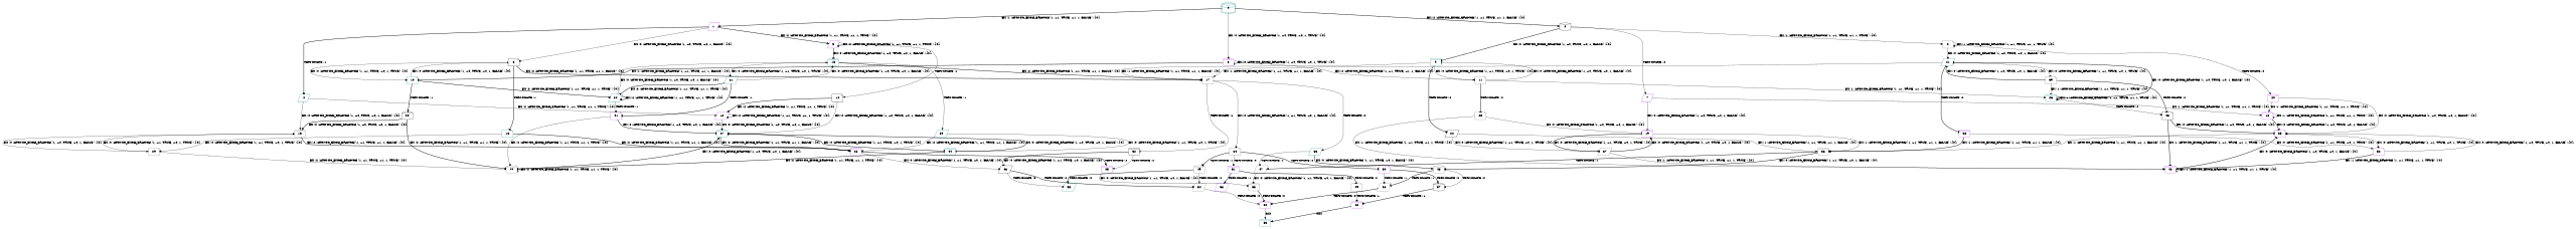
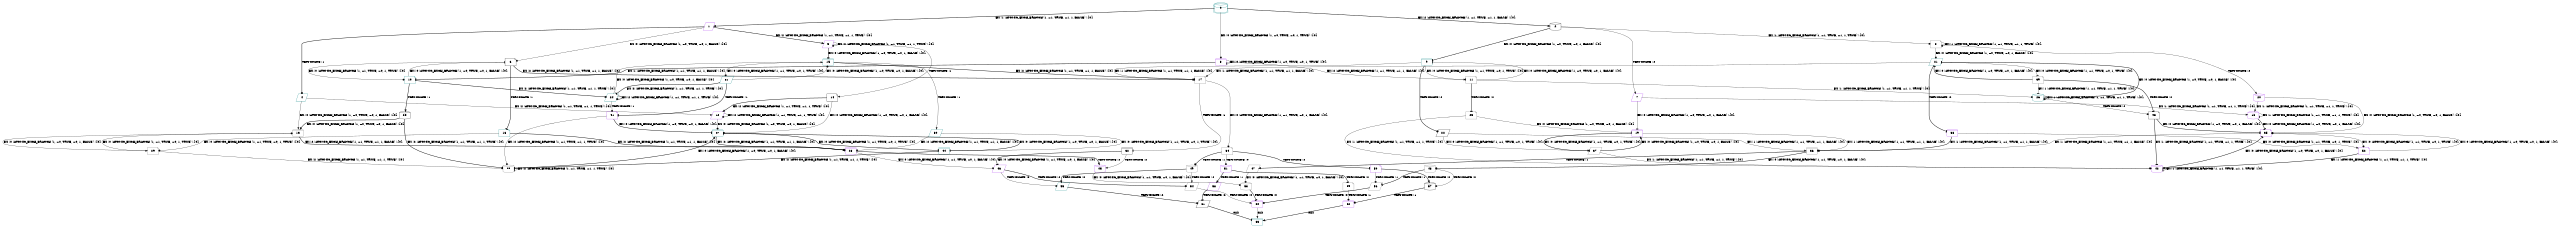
  digraph {
    node [color=purple shape=cylinder]
    edge [arrowhead=dot style=solid]
    0 [color=teal peripheries=2]
    1 [shape=parallelogram]
    2 [color=black]
    3
    4 [color=teal shape=parallelogram]
    5 [shape=parallelogram]
    6 [color=black shape=note]
    7 [shape=parallelogram]
    8 [color=gray40 shape=note]
    9 [color=teal]
    10 [color=teal shape=note]
    11 [color=gray40 shape=note]
    12 [shape=parallelogram]
    13 [color=gray40]
    14 [color=black shape=note]
    15 [color=teal]
    16 [color=teal shape=note]
    17 [color=gray40 shape=note]
    18
    19
    20
    21 [color=teal shape=parallelogram]
    22 [color=black shape=parallelogram]
    23 [color=black]
    24 [color=teal shape=parallelogram]
    25 [color=gray40 shape=note]
    26 [color=teal]
    27 [color=teal]
    28
    29 [color=gray40 shape=note]
    30 [color=teal shape=parallelogram]
    31 [color=teal shape=parallelogram]
    32 [color=black]
-   33 [color=teal shape=parallelogram]
    34 [color=gray40 shape=note]
    35 [shape=note]
    36 [color=gray40]
    37 [color=gray40 shape=parallelogram]
    38
    39 [color=gray40 shape=note]
    40 [color=gray40]
    41 [shape=note]
    42
    43 [color=black shape=note]
    44 [color=teal]
    45
-   46 [color=black shape=parallelogram]
+   46 [shape=parallelogram]
    47 [color=gray40 shape=parallelogram]
    48 [color=gray40]
    49 [color=gray40]
    50 [shape=note]
    51
    52 [shape=note]
    53 [color=gray40]
    54 [color=gray40 shape=parallelogram]
    55 [color=teal shape=parallelogram]
    56 [color=gray40 shape=parallelogram]
    57 [color=black]
    58 [shape=parallelogram]
    59 [color=gray40 shape=note]
    60
+   61 [color=black shape=parallelogram]
    62
    63 [color=teal]
    0 -> 1 [arrowhead=normal label="EX !1 !ATOMIC_EXCH_BRANCH (1, +1, TRUE, +1, 1, FALSE) !{0}" style=bold]
    0 -> 2 [arrowhead=normal label="EX !2 !ATOMIC_EXCH_BRANCH (1, +1, TRUE, +1, 1, FALSE) !{0}" style=bold]
    0 -> 3 [label="EX !0 !ATOMIC_EXCH_BRANCH (1, +0, TRUE, +0, 1, TRUE) !{0}"]
    1 -> 4 [label="TERMINATE !1" style=bold]
    1 -> 5 [arrowhead=normal label="EX !2 !ATOMIC_EXCH_BRANCH (1, +1, TRUE, +1, 1, TRUE) !{0}" style=bold]
    1 -> 6 [label="EX !0 !ATOMIC_EXCH_BRANCH (1, +0, TRUE, +0, 1, FALSE) !{0}"]
    2 -> 7 [arrowhead=normal label="TERMINATE !2"]
    2 -> 8 [label="EX !1 !ATOMIC_EXCH_BRANCH (1, +1, TRUE, +1, 1, TRUE) !{0}"]
    2 -> 9 [arrowhead=tee label="EX !0 !ATOMIC_EXCH_BRANCH (1, +0, TRUE, +0, 1, FALSE) !{0}" style=bold]
    3 -> 3 [arrowhead=tee label="EX !0 !ATOMIC_EXCH_BRANCH (1, +0, TRUE, +0, 1, TRUE) !{0}"]
    3 -> 10 [arrowhead=tee label="EX !1 !ATOMIC_EXCH_BRANCH (1, +1, TRUE, +1, 1, FALSE) !{0}" style=bold]
    3 -> 11 [arrowhead=tee label="EX !2 !ATOMIC_EXCH_BRANCH (1, +1, TRUE, +1, 1, FALSE) !{0}"]
    4 -> 12 [arrowhead=normal label="EX !2 !ATOMIC_EXCH_BRANCH (1, +1, TRUE, +1, 1, TRUE) !{0}"]
    4 -> 13 [arrowhead=normal label="EX !0 !ATOMIC_EXCH_BRANCH (1, +0, TRUE, +0, 1, FALSE) !{0}"]
    5 -> 5 [label="EX !2 !ATOMIC_EXCH_BRANCH (1, +1, TRUE, +1, 1, TRUE) !{0}"]
    5 -> 14 [arrowhead=normal label="TERMINATE !1"]
    5 -> 15 [arrowhead=tee label="EX !0 !ATOMIC_EXCH_BRANCH (1, +0, TRUE, +0, 1, FALSE) !{0}" style=bold]
    6 -> 10 [label="EX !0 !ATOMIC_EXCH_BRANCH (1, +1, TRUE, +0, 1, TRUE) !{0}"]
    6 -> 16 [arrowhead=tee label="TERMINATE !1" style=bold]
    6 -> 17 [arrowhead=normal label="EX !2 !ATOMIC_EXCH_BRANCH (1, +1, TRUE, +1, 1, FALSE) !{0}" style=bold]
    7 -> 18 [arrowhead=normal label="EX !1 !ATOMIC_EXCH_BRANCH (1, +1, TRUE, +1, 1, TRUE) !{0}"]
    7 -> 19 [arrowhead=tee label="EX !0 !ATOMIC_EXCH_BRANCH (1, +0, TRUE, +0, 1, FALSE) !{0}"]
    8 -> 8 [label="EX !1 !ATOMIC_EXCH_BRANCH (1, +1, TRUE, +1, 1, TRUE) !{0}"]
    8 -> 20 [arrowhead=normal label="TERMINATE !2"]
    8 -> 21 [label="EX !0 !ATOMIC_EXCH_BRANCH (1, +0, TRUE, +0, 1, FALSE) !{0}"]
    9 -> 11 [arrowhead=normal label="EX !0 !ATOMIC_EXCH_BRANCH (1, +1, TRUE, +0, 1, TRUE) !{0}"]
    9 -> 17 [label="EX !1 !ATOMIC_EXCH_BRANCH (1, +1, TRUE, +1, 1, FALSE) !{0}"]
    9 -> 22 [label="TERMINATE !2" style=bold]
    10 -> 6 [arrowhead=tee label="EX !0 !ATOMIC_EXCH_BRANCH (1, +0, TRUE, +0, 1, FALSE) !{0}"]
    10 -> 23 [arrowhead=normal label="TERMINATE !1" style=bold]
    10 -> 24 [label="EX !2 !ATOMIC_EXCH_BRANCH (1, +1, TRUE, +1, 1, TRUE) !{0}" style=bold]
    11 -> 9 [arrowhead=tee label="EX !0 !ATOMIC_EXCH_BRANCH (1, +0, TRUE, +0, 1, FALSE) !{0}"]
    11 -> 25 [arrowhead=tee label="TERMINATE !2" style=bold]
    11 -> 26 [label="EX !1 !ATOMIC_EXCH_BRANCH (1, +1, TRUE, +1, 1, TRUE) !{0}"]
    12 -> 12 [label="EX !2 !ATOMIC_EXCH_BRANCH (1, +1, TRUE, +1, 1, TRUE) !{0}"]
    12 -> 27 [label="EX !0 !ATOMIC_EXCH_BRANCH (1, +0, TRUE, +0, 1, FALSE) !{0}"]
    13 -> 28 [arrowhead=normal label="EX !2 !ATOMIC_EXCH_BRANCH (1, +1, TRUE, +1, 1, FALSE) !{0}" style=bold]
    13 -> 29 [arrowhead=normal label="EX !0 !ATOMIC_EXCH_BRANCH (1, +1, TRUE, +0, 1, TRUE) !{0}"]
    14 -> 12 [arrowhead=normal label="EX !2 !ATOMIC_EXCH_BRANCH (1, +1, TRUE, +1, 1, TRUE) !{0}" style=bold]
    14 -> 27 [label="EX !0 !ATOMIC_EXCH_BRANCH (1, +0, TRUE, +0, 1, FALSE) !{0}"]
    15 -> 17 [arrowhead=tee label="EX !2 !ATOMIC_EXCH_BRANCH (1, +1, TRUE, +1, 1, FALSE) !{0}" style=bold]
    15 -> 30 [arrowhead=normal label="TERMINATE !1"]
    15 -> 31 [label="EX !0 !ATOMIC_EXCH_BRANCH (1, +1, TRUE, +0, 1, TRUE) !{0}"]
    16 -> 28 [arrowhead=normal label="EX !2 !ATOMIC_EXCH_BRANCH (1, +1, TRUE, +1, 1, FALSE) !{0}" style=bold]
    16 -> 29 [label="EX !0 !ATOMIC_EXCH_BRANCH (1, +1, TRUE, +0, 1, TRUE) !{0}"]
    17 -> 32 [arrowhead=tee label="TERMINATE !1"]
-   17 -> 33 [arrowhead=normal label="TERMINATE !2"]
    17 -> 34 [label="EX !0 !ATOMIC_EXCH_BRANCH (1, +1, TRUE, +0, 1, FALSE) !{0}"]
    18 -> 18 [arrowhead=tee label="EX !1 !ATOMIC_EXCH_BRANCH (1, +1, TRUE, +1, 1, TRUE) !{0}"]
    18 -> 35 [arrowhead=tee label="EX !0 !ATOMIC_EXCH_BRANCH (1, +0, TRUE, +0, 1, FALSE) !{0}" style=bold]
    19 -> 36 [arrowhead=tee label="EX !1 !ATOMIC_EXCH_BRANCH (1, +1, TRUE, +1, 1, FALSE) !{0}"]
    19 -> 37 [arrowhead=tee label="EX !0 !ATOMIC_EXCH_BRANCH (1, +1, TRUE, +0, 1, TRUE) !{0}" style=bold]
    20 -> 18 [arrowhead=normal label="EX !1 !ATOMIC_EXCH_BRANCH (1, +1, TRUE, +1, 1, TRUE) !{0}"]
    20 -> 35 [label="EX !0 !ATOMIC_EXCH_BRANCH (1, +0, TRUE, +0, 1, FALSE) !{0}"]
    21 -> 17 [arrowhead=normal label="EX !1 !ATOMIC_EXCH_BRANCH (1, +1, TRUE, +1, 1, FALSE) !{0}"]
    21 -> 38 [arrowhead=tee label="TERMINATE !2" style=bold]
    21 -> 39 [arrowhead=tee label="EX !0 !ATOMIC_EXCH_BRANCH (1, +1, TRUE, +0, 1, TRUE) !{0}"]
    22 -> 36 [arrowhead=normal label="EX !1 !ATOMIC_EXCH_BRANCH (1, +1, TRUE, +1, 1, FALSE) !{0}"]
    22 -> 37 [arrowhead=normal label="EX !0 !ATOMIC_EXCH_BRANCH (1, +1, TRUE, +0, 1, TRUE) !{0}"]
    23 -> 13 [arrowhead=normal label="EX !0 !ATOMIC_EXCH_BRANCH (1, +0, TRUE, +0, 1, FALSE) !{0}" style=bold]
    23 -> 40 [arrowhead=tee label="EX !2 !ATOMIC_EXCH_BRANCH (1, +1, TRUE, +1, 1, TRUE) !{0}" style=bold]
    24 -> 15 [arrowhead=normal label="EX !0 !ATOMIC_EXCH_BRANCH (1, +0, TRUE, +0, 1, FALSE) !{0}"]
    24 -> 24 [label="EX !2 !ATOMIC_EXCH_BRANCH (1, +1, TRUE, +1, 1, TRUE) !{0}" style=bold]
    24 -> 41 [label="TERMINATE !1"]
    25 -> 19 [arrowhead=tee label="EX !0 !ATOMIC_EXCH_BRANCH (1, +0, TRUE, +0, 1, FALSE) !{0}"]
    25 -> 42 [arrowhead=normal label="EX !1 !ATOMIC_EXCH_BRANCH (1, +1, TRUE, +1, 1, TRUE) !{0}"]
    26 -> 21 [arrowhead=tee label="EX !0 !ATOMIC_EXCH_BRANCH (1, +0, TRUE, +0, 1, FALSE) !{0}" style=bold]
    26 -> 26 [label="EX !1 !ATOMIC_EXCH_BRANCH (1, +1, TRUE, +1, 1, TRUE) !{0}" style=bold]
    26 -> 43 [label="TERMINATE !2"]
    27 -> 28 [arrowhead=tee label="EX !2 !ATOMIC_EXCH_BRANCH (1, +1, TRUE, +1, 1, FALSE) !{0}" style=bold]
    27 -> 44 [arrowhead=tee label="EX !0 !ATOMIC_EXCH_BRANCH (1, +1, TRUE, +0, 1, TRUE) !{0}" style=bold]
    28 -> 45 [arrowhead=normal label="TERMINATE !2" style=bold]
    28 -> 46 [label="EX !0 !ATOMIC_EXCH_BRANCH (1, +1, TRUE, +0, 1, FALSE) !{0}"]
    29 -> 13 [label="EX !0 !ATOMIC_EXCH_BRANCH (1, +0, TRUE, +0, 1, FALSE) !{0}"]
    29 -> 40 [label="EX !2 !ATOMIC_EXCH_BRANCH (1, +1, TRUE, +1, 1, TRUE) !{0}"]
    30 -> 28 [label="EX !2 !ATOMIC_EXCH_BRANCH (1, +1, TRUE, +1, 1, FALSE) !{0}"]
    30 -> 44 [arrowhead=tee label="EX !0 !ATOMIC_EXCH_BRANCH (1, +1, TRUE, +0, 1, TRUE) !{0}"]
    31 -> 15 [label="EX !0 !ATOMIC_EXCH_BRANCH (1, +0, TRUE, +0, 1, FALSE) !{0}"]
    31 -> 24 [arrowhead=tee label="EX !2 !ATOMIC_EXCH_BRANCH (1, +1, TRUE, +1, 1, TRUE) !{0}" style=bold]
    31 -> 41 [arrowhead=tee label="TERMINATE !1" style=bold]
    32 -> 45 [arrowhead=normal label="TERMINATE !2"]
    32 -> 46 [arrowhead=tee label="EX !0 !ATOMIC_EXCH_BRANCH (1, +1, TRUE, +0, 1, FALSE) !{0}" style=bold]
-   33 -> 47 [label="TERMINATE !1"]
-   33 -> 48 [arrowhead=normal label="EX !0 !ATOMIC_EXCH_BRANCH (1, +1, TRUE, +0, 1, FALSE) !{0}" style=bold]
    34 -> 49 [label="TERMINATE !1" style=bold]
    34 -> 50 [arrowhead=tee label="TERMINATE !2" style=bold]
    34 -> 51 [label="TERMINATE !0"]
    35 -> 36 [label="EX !1 !ATOMIC_EXCH_BRANCH (1, +1, TRUE, +1, 1, FALSE) !{0}"]
    35 -> 52 [label="EX !0 !ATOMIC_EXCH_BRANCH (1, +1, TRUE, +0, 1, TRUE) !{0}"]
    36 -> 47 [arrowhead=normal label="TERMINATE !1" style=bold]
    36 -> 48 [label="EX !0 !ATOMIC_EXCH_BRANCH (1, +1, TRUE, +0, 1, FALSE) !{0}" style=bold]
    37 -> 19 [arrowhead=normal label="EX !0 !ATOMIC_EXCH_BRANCH (1, +0, TRUE, +0, 1, FALSE) !{0}" style=bold]
    37 -> 42 [label="EX !1 !ATOMIC_EXCH_BRANCH (1, +1, TRUE, +1, 1, TRUE) !{0}"]
    38 -> 36 [arrowhead=normal label="EX !1 !ATOMIC_EXCH_BRANCH (1, +1, TRUE, +1, 1, FALSE) !{0}" style=bold]
    38 -> 52 [arrowhead=normal label="EX !0 !ATOMIC_EXCH_BRANCH (1, +1, TRUE, +0, 1, TRUE) !{0}"]
    39 -> 21 [arrowhead=tee label="EX !0 !ATOMIC_EXCH_BRANCH (1, +0, TRUE, +0, 1, FALSE) !{0}" style=bold]
    39 -> 26 [arrowhead=tee label="EX !1 !ATOMIC_EXCH_BRANCH (1, +1, TRUE, +1, 1, TRUE) !{0}"]
    39 -> 43 [arrowhead=tee label="TERMINATE !2" style=bold]
    40 -> 27 [arrowhead=normal label="EX !0 !ATOMIC_EXCH_BRANCH (1, +0, TRUE, +0, 1, FALSE) !{0}" style=bold]
    40 -> 40 [arrowhead=tee label="EX !2 !ATOMIC_EXCH_BRANCH (1, +1, TRUE, +1, 1, TRUE) !{0}"]
    41 -> 27 [arrowhead=tee label="EX !0 !ATOMIC_EXCH_BRANCH (1, +0, TRUE, +0, 1, FALSE) !{0}" style=bold]
    41 -> 40 [label="EX !2 !ATOMIC_EXCH_BRANCH (1, +1, TRUE, +1, 1, TRUE) !{0}"]
    42 -> 35 [arrowhead=tee label="EX !0 !ATOMIC_EXCH_BRANCH (1, +0, TRUE, +0, 1, FALSE) !{0}" style=bold]
    42 -> 42 [arrowhead=tee label="EX !1 !ATOMIC_EXCH_BRANCH (1, +1, TRUE, +1, 1, TRUE) !{0}"]
    43 -> 35 [arrowhead=tee label="EX !0 !ATOMIC_EXCH_BRANCH (1, +0, TRUE, +0, 1, FALSE) !{0}" style=bold]
    43 -> 42 [arrowhead=tee label="EX !1 !ATOMIC_EXCH_BRANCH (1, +1, TRUE, +1, 1, TRUE) !{0}" style=bold]
    44 -> 27 [arrowhead=tee label="EX !0 !ATOMIC_EXCH_BRANCH (1, +0, TRUE, +0, 1, FALSE) !{0}" style=bold]
    44 -> 40 [arrowhead=tee label="EX !2 !ATOMIC_EXCH_BRANCH (1, +1, TRUE, +1, 1, TRUE) !{0}" style=bold]
    45 -> 53 [label="EX !0 !ATOMIC_EXCH_BRANCH (1, +1, TRUE, +0, 1, FALSE) !{0}"]
    46 -> 54 [label="TERMINATE !2" style=bold]
    46 -> 55 [label="TERMINATE !0"]
    47 -> 53 [label="EX !0 !ATOMIC_EXCH_BRANCH (1, +1, TRUE, +0, 1, FALSE) !{0}"]
    48 -> 56 [arrowhead=tee label="TERMINATE !1" style=bold]
    48 -> 57 [label="TERMINATE !0"]
    49 -> 54 [arrowhead=normal label="TERMINATE !2"]
    49 -> 55 [arrowhead=normal label="TERMINATE !0" style=bold]
    50 -> 56 [label="TERMINATE !1"]
    50 -> 57 [arrowhead=normal label="TERMINATE !0" style=bold]
    51 -> 58 [arrowhead=normal label="TERMINATE !1" style=bold]
    51 -> 59 [arrowhead=tee label="TERMINATE !2" style=bold]
    52 -> 35 [label="EX !0 !ATOMIC_EXCH_BRANCH (1, +0, TRUE, +0, 1, FALSE) !{0}"]
    52 -> 42 [arrowhead=normal label="EX !1 !ATOMIC_EXCH_BRANCH (1, +1, TRUE, +1, 1, TRUE) !{0}" style=bold]
    53 -> 60 [arrowhead=tee label="TERMINATE !0" style=bold]
    54 -> 60 [arrowhead=normal label="TERMINATE !0"]
+   55 -> 61 [label="TERMINATE !2" style=bold]
    56 -> 60 [label="TERMINATE !0" style=bold]
    57 -> 62 [label="TERMINATE !1" style=bold]
+   58 -> 61 [arrowhead=tee label="TERMINATE !2" style=bold]
    59 -> 62 [label="TERMINATE !1"]
    60 -> 63 [arrowhead=normal label=exit]
+   61 -> 63 [arrowhead=tee label=exit style=bold]
    62 -> 63 [arrowhead=normal label=exit style=bold]
  }
